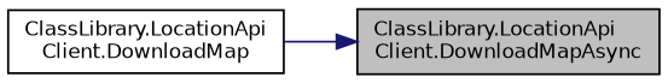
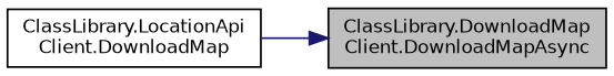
  digraph {
    rankdir=RL
    node [color=black fontname=Helvetica fontsize=10 shape=record style=filled]
-   n1 [fillcolor=grey75 fontcolor=black height=0.2 label="ClassLibrary.LocationApi\lClient.DownloadMapAsync" width=0.4]
+   n1 [fillcolor=grey75 fontcolor=black height=0.2 label="ClassLibrary.DownloadMap\lClient.DownloadMapAsync" width=0.4]
    n2 [fillcolor=white height=0.2 label="ClassLibrary.LocationApi\lClient.DownloadMap" width=0.4]
    n1 -> n2 [color=midnightblue dir=back fontname=Helvetica fontsize=10 labelfontname=Helvetica labelfontsize=10 style=solid]
  }
